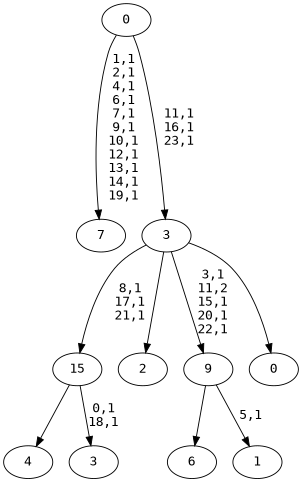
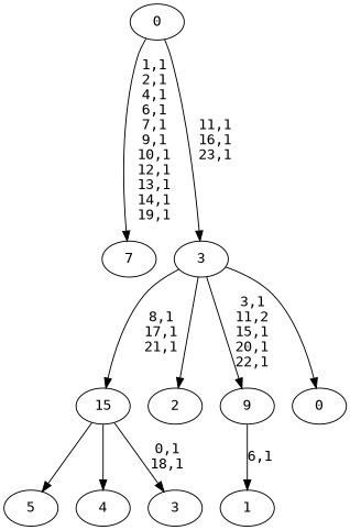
  digraph {
    fontname="DejaVu Sans Mono"
    node [fontname="DejaVu Sans Mono"]
    edge [fontname="DejaVu Sans Mono"]
    n1 [label=7]
-   n2 [label=6]
+   n3 [label=5]
    n4 [label=4]
    n5 [label=3]
    n6 [label=15]
    n7 [label=2]
    n8 [label=1]
    n9 [label=9]
    n10 [label=0]
    3
    0
+   n6 -> n3
    n6 -> n4
    n6 -> n5 [label="0,1\n18,1"]
-   n9 -> n2
-   n9 -> n8 [label="5,1"]
+   n9 -> n8 [label="6,1"]
    3 -> n6 [label="8,1\n17,1\n21,1"]
    3 -> n7
    3 -> n9 [label="3,1\n11,2\n15,1\n20,1\n22,1"]
    3 -> n10
    0 -> n1 [label="1,1\n2,1\n4,1\n6,1\n7,1\n9,1\n10,1\n12,1\n13,1\n14,1\n19,1"]
    0 -> 3 [label="11,1\n16,1\n23,1"]
  }
